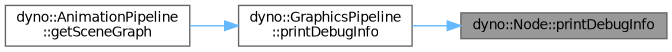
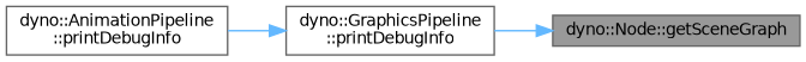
  digraph {
    rankdir=RL
    node [color=grey40 fillcolor=white fontname=Helvetica fontsize=10 shape=box style=filled]
    edge [color=steelblue1 dir=back fontname=Helvetica fontsize=10 labelfontname=Helvetica labelfontsize=10 style=solid]
-   n1 [color=gray40 fillcolor=grey60 fontcolor=black height=0.2 label="dyno::Node::printDebugInfo" width=0.4]
+   n1 [color=gray40 fillcolor=grey60 fontcolor=black height=0.2 label="dyno::Node::getSceneGraph" width=0.4]
    n2 [height=0.2 label="dyno::GraphicsPipeline\l::printDebugInfo" width=0.4]
-   n3 [height=0.2 label="dyno::AnimationPipeline\l::getSceneGraph" width=0.4]
+   n3 [height=0.2 label="dyno::AnimationPipeline\l::printDebugInfo" width=0.4]
    n1 -> n2
    n2 -> n3
  }
